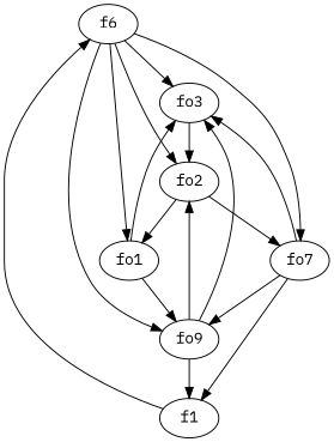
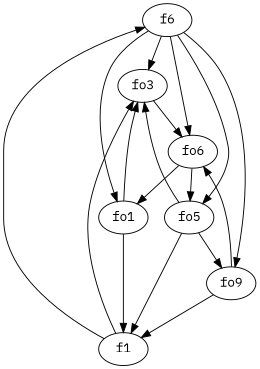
  strict digraph {
    fontname="IBM Plex Mono"
    node [fontname="IBM Plex Mono"]
    edge [fontname="IBM Plex Mono" weight=2]
    n1 [label=f6]
    f1
    fo3
    fo1
-   fo2
+   fo2 [label=fo6]
    n6 [label=fo9]
-   fo5 [label=fo7]
+   fo5
    n1 -> fo3
    n1 -> fo1
    n1 -> fo2
    n1 -> n6
    n1 -> fo5
    f1 -> n1
-   n6 -> fo3
+   f1 -> fo3
    fo3 -> fo2
-   fo1 -> n6
+   fo1 -> f1
    fo1 -> fo3
    fo2 -> fo1
    fo2 -> fo5
    n6 -> f1
    n6 -> fo2
    fo5 -> f1
    fo5 -> fo3
    fo5 -> n6
  }
